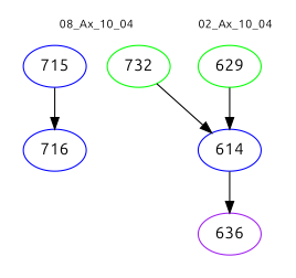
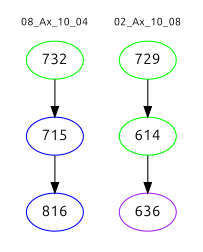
  digraph {
    fontname=Ubuntu
    node [color=blue fontname=Ubuntu]
    edge [color=black fontname=Ubuntu]
    n1 [color=green label=732]
    n2 [label=715]
-   n3 [label=716]
-   n4 [color=green label=629]
-   n5 [label=614]
+   n3 [label=816]
+   n4 [color=green label=729]
+   n5 [color=green label=614]
    n6 [color=purple label=636]
    subgraph cluster_1 {
      color=white
      fontsize=10
      label="08_Ax_10_04"
      n1
      n2
      n3
    }
    subgraph cluster_2 {
      color=white
      fontsize=10
-     label="02_Ax_10_04"
+     label="02_Ax_10_08"
      n4
      n5
      n6
    }
-   n1 -> n5
+   n1 -> n2
    n2 -> n3
    n4 -> n5
    n5 -> n6
  }
